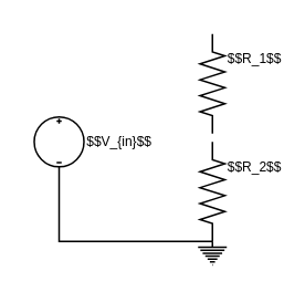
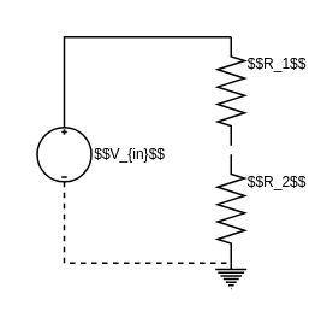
  <mxCell id="0" />
  <mxCell id="1" parent="0" />
- <mxCell id="3" style="edgeStyle=orthogonalEdgeStyle;rounded=0;orthogonalLoop=1;jettySize=auto;html=1;exitX=0.5;exitY=1;exitDx=0;exitDy=0;exitPerimeter=0;entryX=0;entryY=0.5;entryDx=0;entryDy=0;entryPerimeter=0;endArrow=none;endFill=0;" edge="1" parent="1" source="4" target="6"><mxGeometry relative="1" as="geometry"><Array as="points"><mxPoint x="35" y="145" /></Array></mxGeometry></mxCell>
+ <mxCell id="2" style="edgeStyle=orthogonalEdgeStyle;rounded=0;orthogonalLoop=1;jettySize=auto;html=1;exitX=0.5;exitY=0;exitDx=0;exitDy=0;exitPerimeter=0;entryX=1;entryY=0.5;entryDx=0;entryDy=0;entryPerimeter=0;endArrow=none;endFill=0;" edge="1" parent="1" source="4" target="5"><mxGeometry relative="1" as="geometry"><Array as="points"><mxPoint x="35" y="20" /></Array></mxGeometry></mxCell>
+ <mxCell id="3" style="edgeStyle=orthogonalEdgeStyle;rounded=0;orthogonalLoop=1;jettySize=auto;html=1;exitX=0.5;exitY=1;exitDx=0;exitDy=0;exitPerimeter=0;entryX=0;entryY=0.5;entryDx=0;entryDy=0;entryPerimeter=0;endArrow=none;endFill=0;dashed=1;" edge="1" parent="1" source="4" target="6"><mxGeometry relative="1" as="geometry"><Array as="points"><mxPoint x="35" y="145" /></Array></mxGeometry></mxCell>
  <mxCell id="4" value="$$V_{in}$$" style="pointerEvents=1;verticalLabelPosition=middle;shadow=0;dashed=0;align=left;html=1;verticalAlign=middle;shape=mxgraph.electrical.signal_sources.dc_source_3;fillColor=none;fontSize=8;labelPosition=center;spacingLeft=30;" vertex="1" parent="1"><mxGeometry x="20" y="70" width="30" height="30" as="geometry" /></mxCell>
  <mxCell id="5" value="$$R_1$$" style="pointerEvents=1;verticalLabelPosition=middle;shadow=0;dashed=0;align=left;html=1;verticalAlign=middle;shape=mxgraph.electrical.resistors.resistor_2;rotation=0;direction=north;labelPosition=center;fontSize=8;spacingRight=0;spacingLeft=15;spacingBottom=30;" vertex="1" parent="1"><mxGeometry x="120" y="20" width="15" height="60" as="geometry" /></mxCell>
  <mxCell id="6" value="$$R_2$$" style="pointerEvents=1;verticalLabelPosition=middle;shadow=0;dashed=0;align=left;html=1;verticalAlign=middle;shape=mxgraph.electrical.resistors.resistor_2;rotation=0;direction=north;labelPosition=center;fontSize=8;spacingRight=0;spacingLeft=15;spacingBottom=30;" vertex="1" parent="1"><mxGeometry x="120" y="85" width="15" height="60" as="geometry" /></mxCell>
  <mxCell id="7" value="" style="pointerEvents=1;verticalLabelPosition=bottom;shadow=0;dashed=0;align=center;html=1;verticalAlign=top;shape=mxgraph.electrical.signal_sources.protective_earth;fontSize=8;" vertex="1" parent="1"><mxGeometry x="118.84" y="145" width="17.323" height="14.173" as="geometry" /></mxCell>
